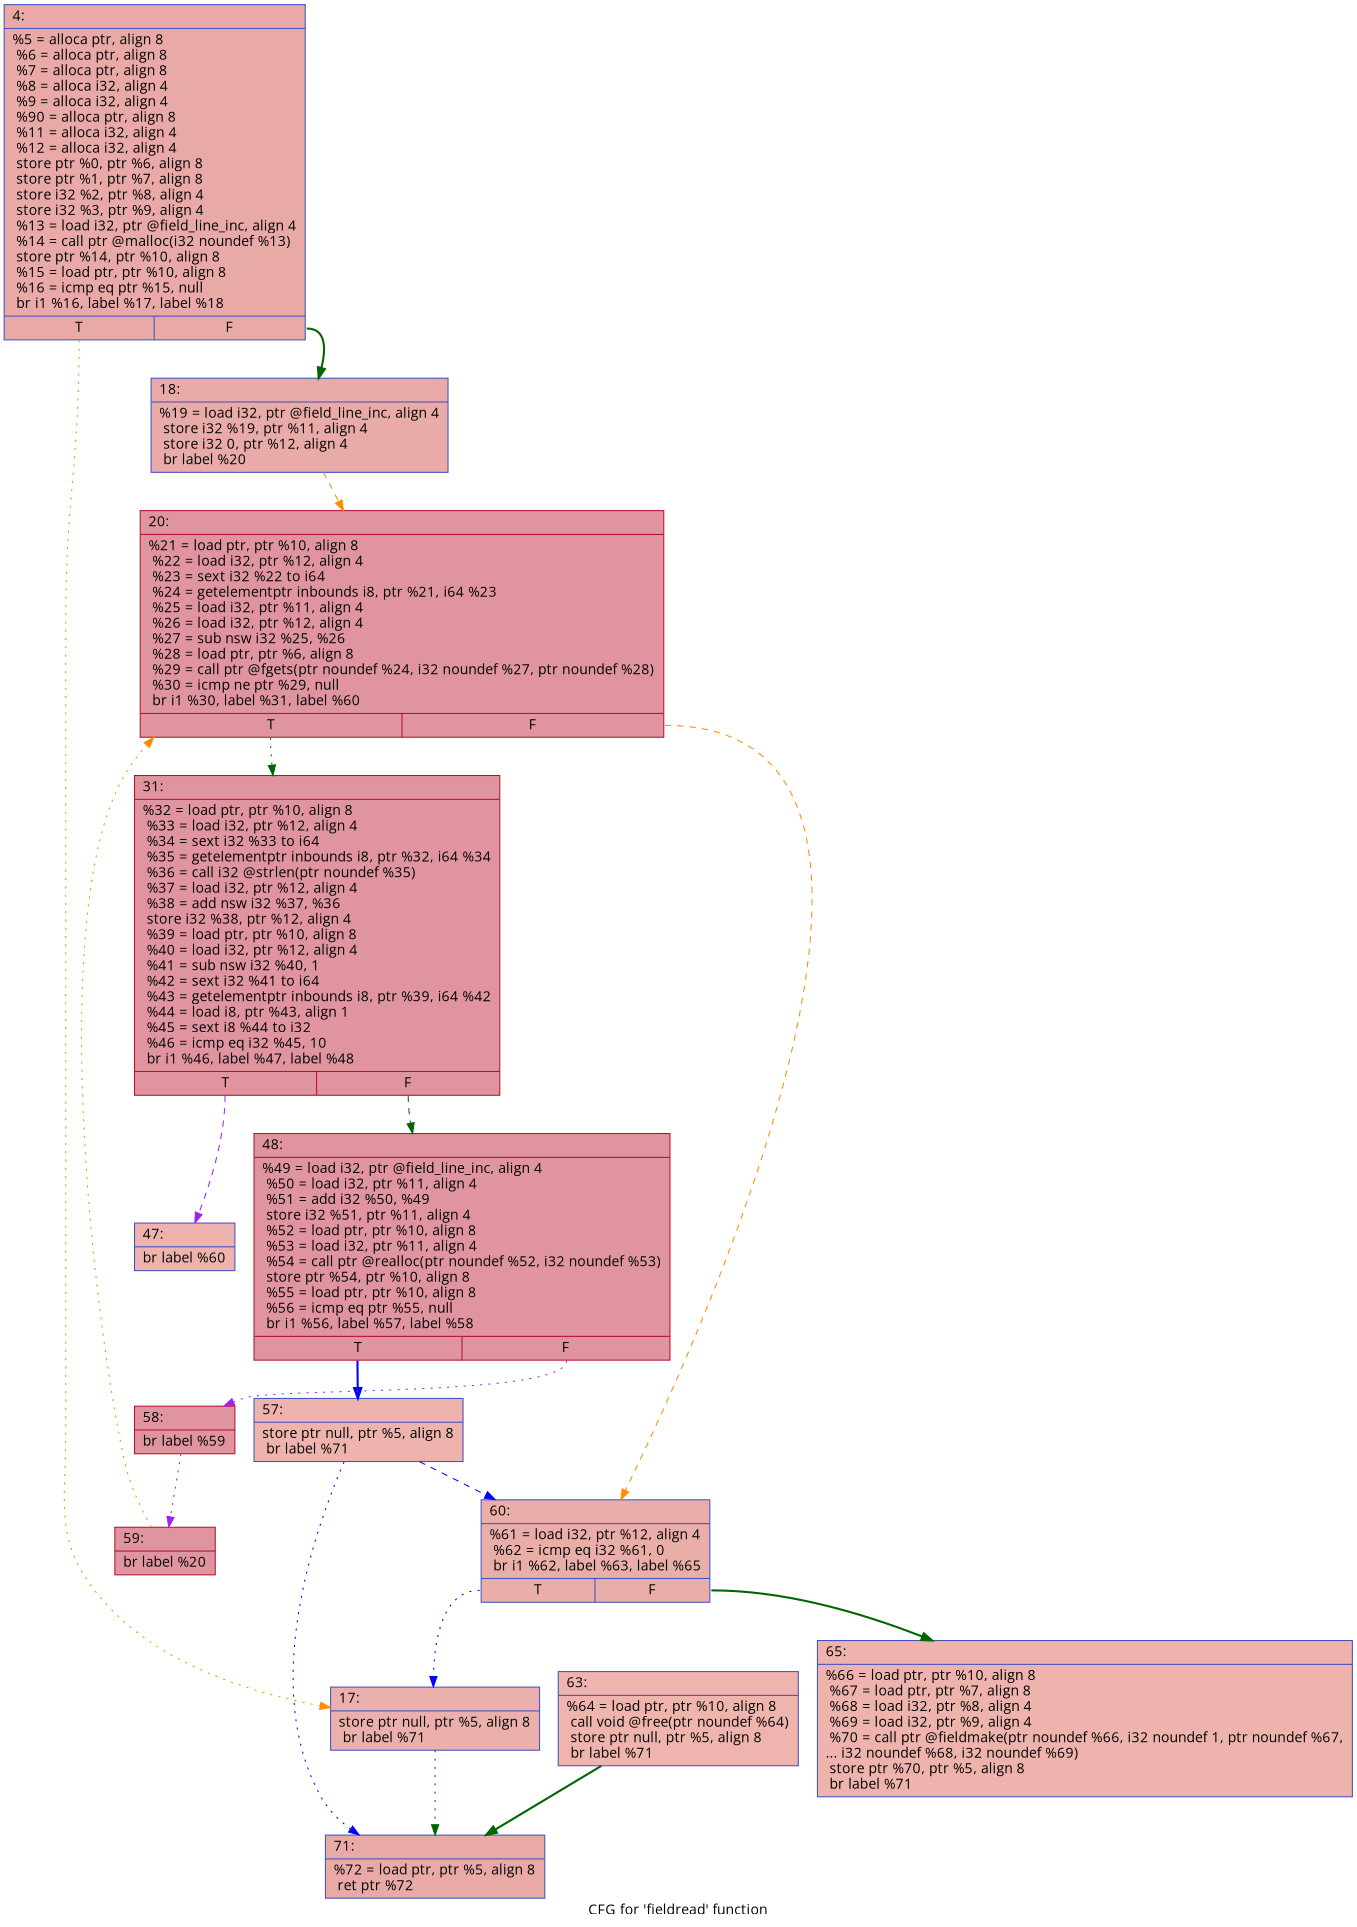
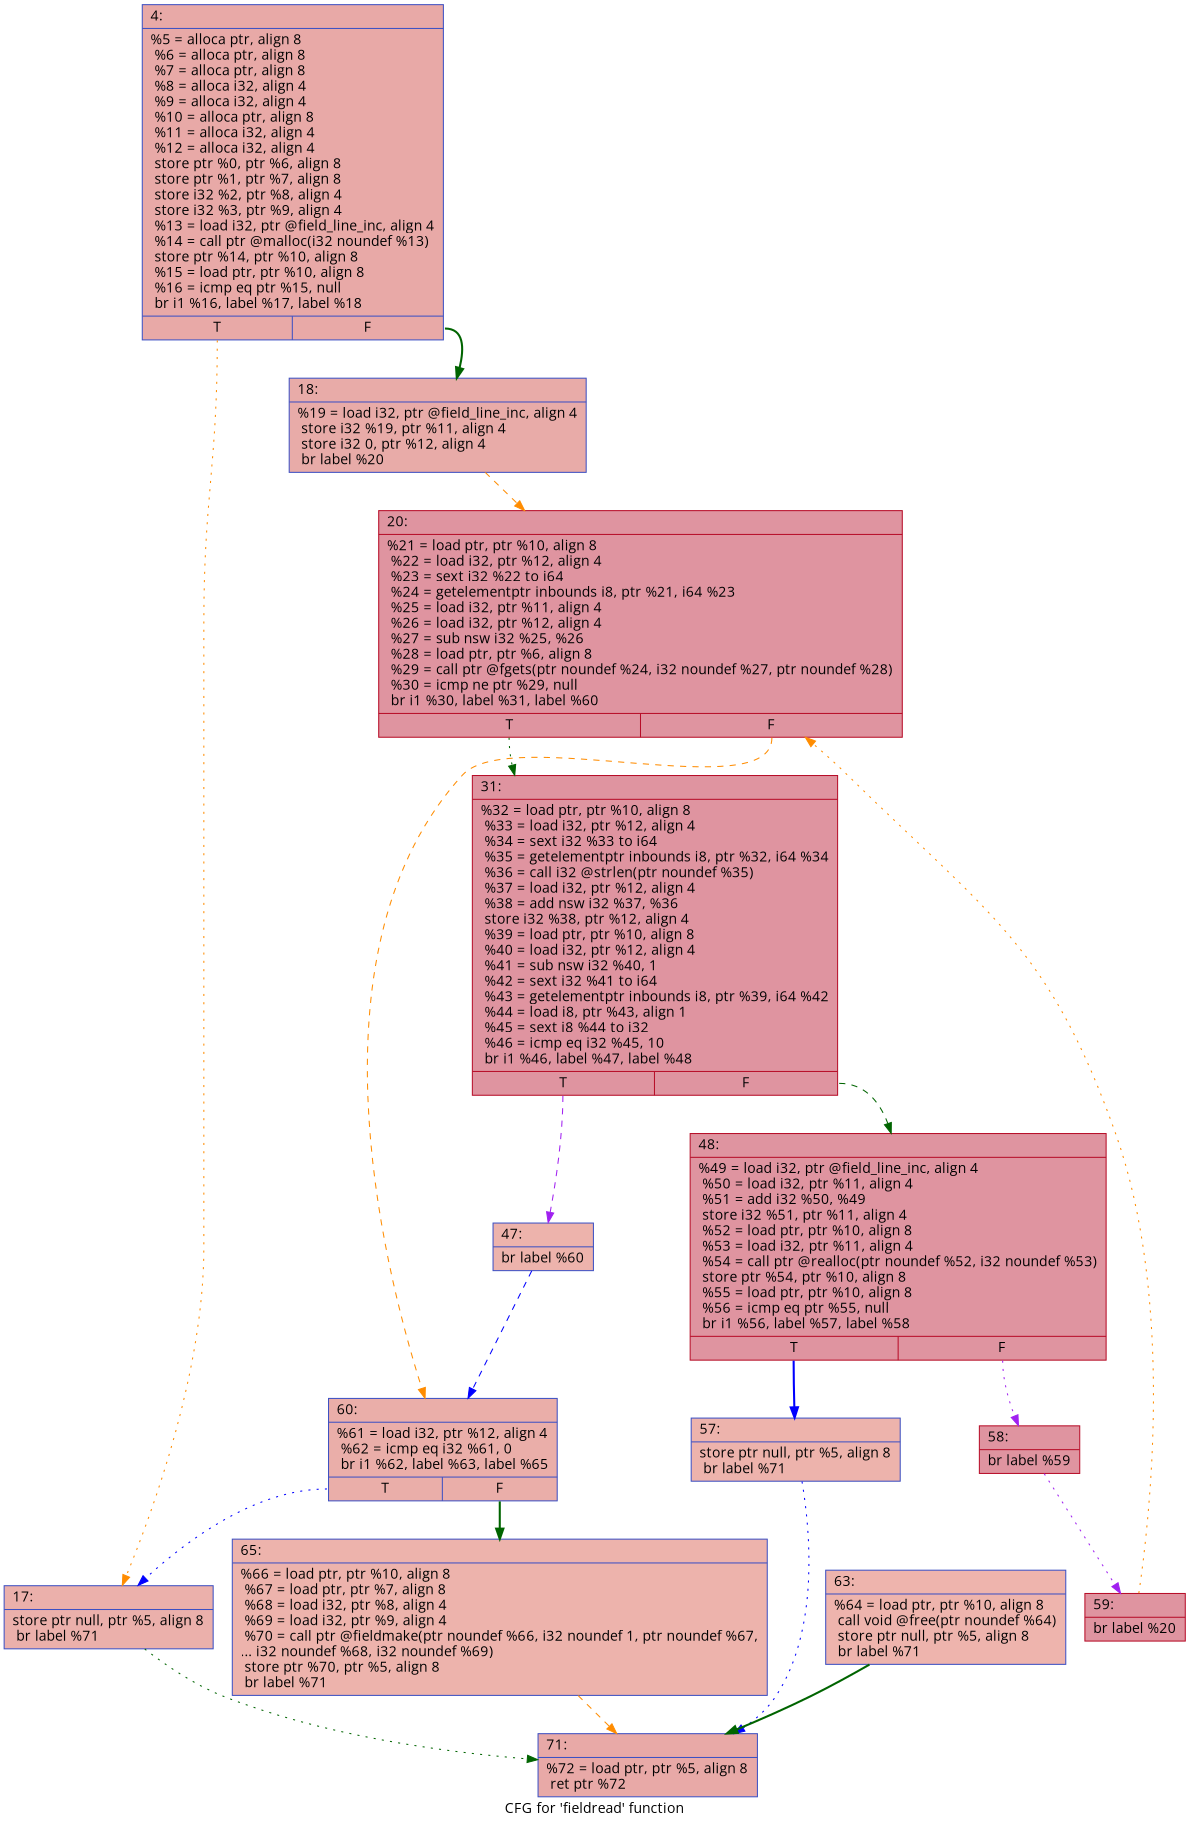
  digraph {
    fontname="Open Sans"
    label="CFG for 'fieldread' function"
    node [color="#3d50c3ff" fillcolor="#b70d2870" fontname="Open Sans" shape=record style=filled]
    edge [color=darkgreen fontname="Open Sans" style=dotted]
-   n1 [fillcolor="#ca3b3770" label="{4:\l|  %5 = alloca ptr, align 8\l  %6 = alloca ptr, align 8\l  %7 = alloca ptr, align 8\l  %8 = alloca i32, align 4\l  %9 = alloca i32, align 4\l  %90 = alloca ptr, align 8\l  %11 = alloca i32, align 4\l  %12 = alloca i32, align 4\l  store ptr %0, ptr %6, align 8\l  store ptr %1, ptr %7, align 8\l  store i32 %2, ptr %8, align 4\l  store i32 %3, ptr %9, align 4\l  %13 = load i32, ptr @field_line_inc, align 4\l  %14 = call ptr @malloc(i32 noundef %13)\l  store ptr %14, ptr %10, align 8\l  %15 = load ptr, ptr %10, align 8\l  %16 = icmp eq ptr %15, null\l  br i1 %16, label %17, label %18\l|{<s0>T|<s1>F}}"]
+   n1 [fillcolor="#ca3b3770" label="{4:\l|  %5 = alloca ptr, align 8\l  %6 = alloca ptr, align 8\l  %7 = alloca ptr, align 8\l  %8 = alloca i32, align 4\l  %9 = alloca i32, align 4\l  %10 = alloca ptr, align 8\l  %11 = alloca i32, align 4\l  %12 = alloca i32, align 4\l  store ptr %0, ptr %6, align 8\l  store ptr %1, ptr %7, align 8\l  store i32 %2, ptr %8, align 4\l  store i32 %3, ptr %9, align 4\l  %13 = load i32, ptr @field_line_inc, align 4\l  %14 = call ptr @malloc(i32 noundef %13)\l  store ptr %14, ptr %10, align 8\l  %15 = load ptr, ptr %10, align 8\l  %16 = icmp eq ptr %15, null\l  br i1 %16, label %17, label %18\l|{<s0>T|<s1>F}}"]
    n2 [fillcolor="#d24b4070" label="{17:\l|  store ptr null, ptr %5, align 8\l  br label %71\l}"]
    n3 [fillcolor="#cc403a70" label="{18:\l|  %19 = load i32, ptr @field_line_inc, align 4\l  store i32 %19, ptr %11, align 4\l  store i32 0, ptr %12, align 4\l  br label %20\l}"]
    n4 [fillcolor="#ca3b3770" label="{71:\l|  %72 = load ptr, ptr %5, align 8\l  ret ptr %72\l}"]
    n5 [color="#b70d28ff" label="{20:\l|  %21 = load ptr, ptr %10, align 8\l  %22 = load i32, ptr %12, align 4\l  %23 = sext i32 %22 to i64\l  %24 = getelementptr inbounds i8, ptr %21, i64 %23\l  %25 = load i32, ptr %11, align 4\l  %26 = load i32, ptr %12, align 4\l  %27 = sub nsw i32 %25, %26\l  %28 = load ptr, ptr %6, align 8\l  %29 = call ptr @fgets(ptr noundef %24, i32 noundef %27, ptr noundef %28)\l  %30 = icmp ne ptr %29, null\l  br i1 %30, label %31, label %60\l|{<s0>T|<s1>F}}"]
    n6 [color="#b70d28ff" label="{31:\l|  %32 = load ptr, ptr %10, align 8\l  %33 = load i32, ptr %12, align 4\l  %34 = sext i32 %33 to i64\l  %35 = getelementptr inbounds i8, ptr %32, i64 %34\l  %36 = call i32 @strlen(ptr noundef %35)\l  %37 = load i32, ptr %12, align 4\l  %38 = add nsw i32 %37, %36\l  store i32 %38, ptr %12, align 4\l  %39 = load ptr, ptr %10, align 8\l  %40 = load i32, ptr %12, align 4\l  %41 = sub nsw i32 %40, 1\l  %42 = sext i32 %41 to i64\l  %43 = getelementptr inbounds i8, ptr %39, i64 %42\l  %44 = load i8, ptr %43, align 1\l  %45 = sext i8 %44 to i32\l  %46 = icmp eq i32 %45, 10\l  br i1 %46, label %47, label %48\l|{<s0>T|<s1>F}}"]
    n7 [fillcolor="#d0473d70" label="{60:\l|  %61 = load i32, ptr %12, align 4\l  %62 = icmp eq i32 %61, 0\l  br i1 %62, label %63, label %65\l|{<s0>T|<s1>F}}"]
    n8 [fillcolor="#d6524470" label="{47:\l|  br label %60\l}"]
    n9 [color="#b70d28ff" label="{48:\l|  %49 = load i32, ptr @field_line_inc, align 4\l  %50 = load i32, ptr %11, align 4\l  %51 = add i32 %50, %49\l  store i32 %51, ptr %11, align 4\l  %52 = load ptr, ptr %10, align 8\l  %53 = load i32, ptr %11, align 4\l  %54 = call ptr @realloc(ptr noundef %52, i32 noundef %53)\l  store ptr %54, ptr %10, align 8\l  %55 = load ptr, ptr %10, align 8\l  %56 = icmp eq ptr %55, null\l  br i1 %56, label %57, label %58\l|{<s0>T|<s1>F}}"]
    n10 [fillcolor="#d6524470" label="{65:\l|  %66 = load ptr, ptr %10, align 8\l  %67 = load ptr, ptr %7, align 8\l  %68 = load i32, ptr %8, align 4\l  %69 = load i32, ptr %9, align 4\l  %70 = call ptr @fieldmake(ptr noundef %66, i32 noundef 1, ptr noundef %67,\l... i32 noundef %68, i32 noundef %69)\l  store ptr %70, ptr %5, align 8\l  br label %71\l}"]
    n11 [fillcolor="#d6524470" label="{57:\l|  store ptr null, ptr %5, align 8\l  br label %71\l}"]
    n12 [color="#b70d28ff" label="{58:\l|  br label %59\l}"]
    n13 [fillcolor="#d8564670" label="{63:\l|  %64 = load ptr, ptr %10, align 8\l  call void @free(ptr noundef %64)\l  store ptr null, ptr %5, align 8\l  br label %71\l}"]
    n14 [color="#b70d28ff" label="{59:\l|  br label %20\l}"]
    n1 -> n2 [color=darkorange tailport=s0]
    n1 -> n3 [style=bold tailport=s1]
    n2 -> n4
    n3 -> n5 [color=darkorange style=dashed]
    n5 -> n6 [tailport=s0]
    n5 -> n7 [color=darkorange style=dashed tailport=s1]
    n6 -> n8 [color=purple style=dashed tailport=s0]
    n6 -> n9 [style=dashed tailport=s1]
    n7 -> n2 [color=blue tailport=s0]
    n7 -> n10 [style=bold tailport=s1]
-   n11 -> n7 [color=blue style=dashed]
+   n8 -> n7 [color=blue style=dashed]
    n9 -> n11 [color=blue style=bold tailport=s0]
    n9 -> n12 [color=purple tailport=s1]
+   n10 -> n4 [color=darkorange style=dashed]
    n11 -> n4 [color=blue]
    n12 -> n14 [color=purple]
    n13 -> n4 [style=bold]
    n14 -> n5 [color=darkorange]
  }
